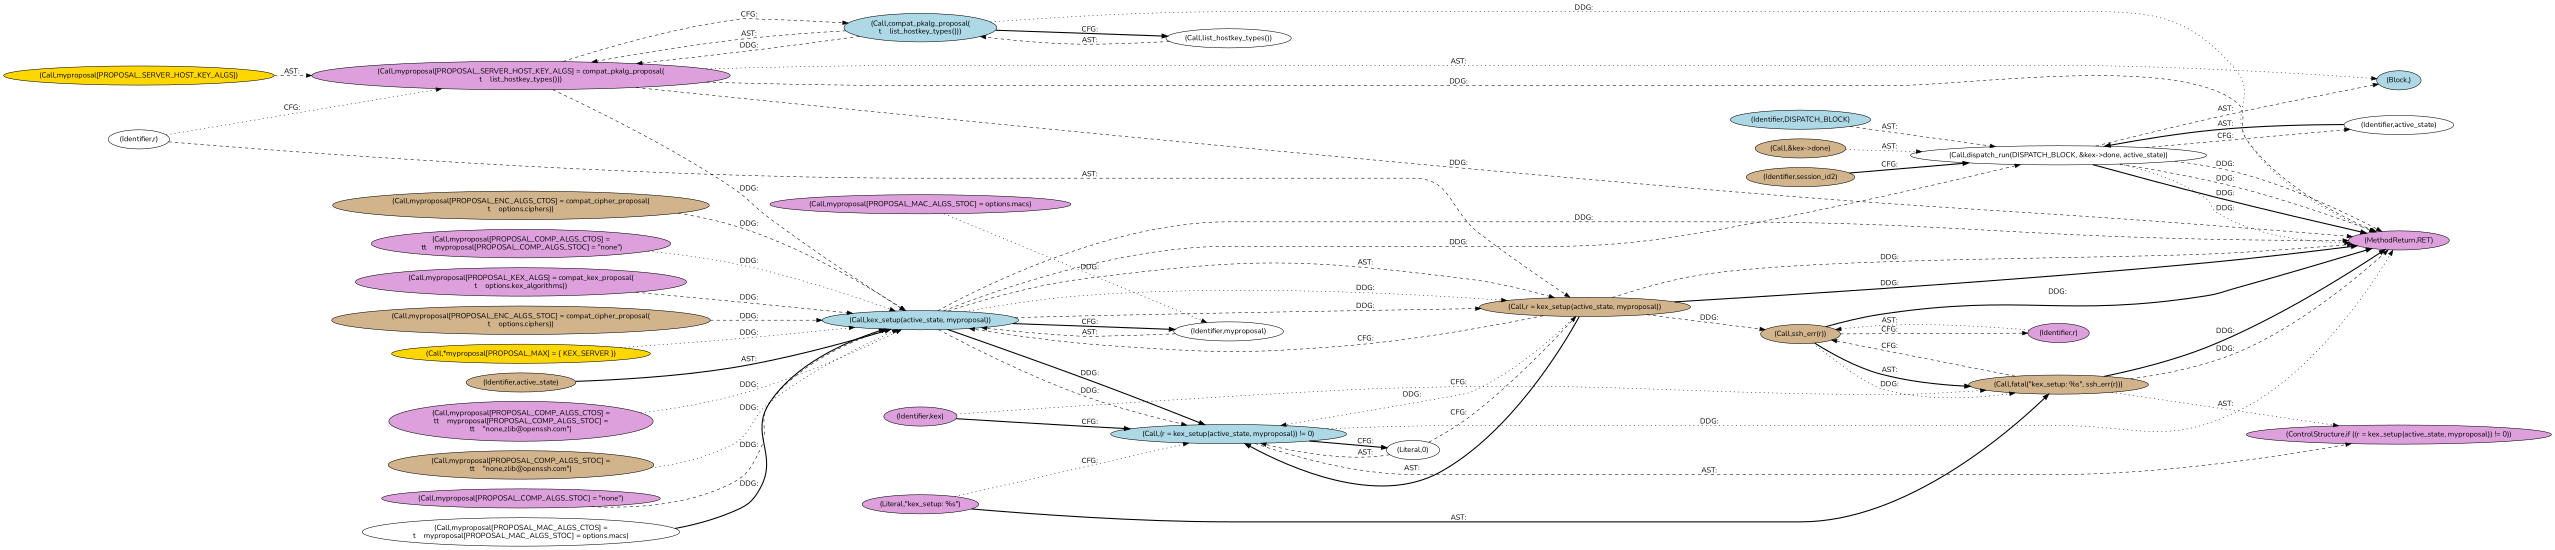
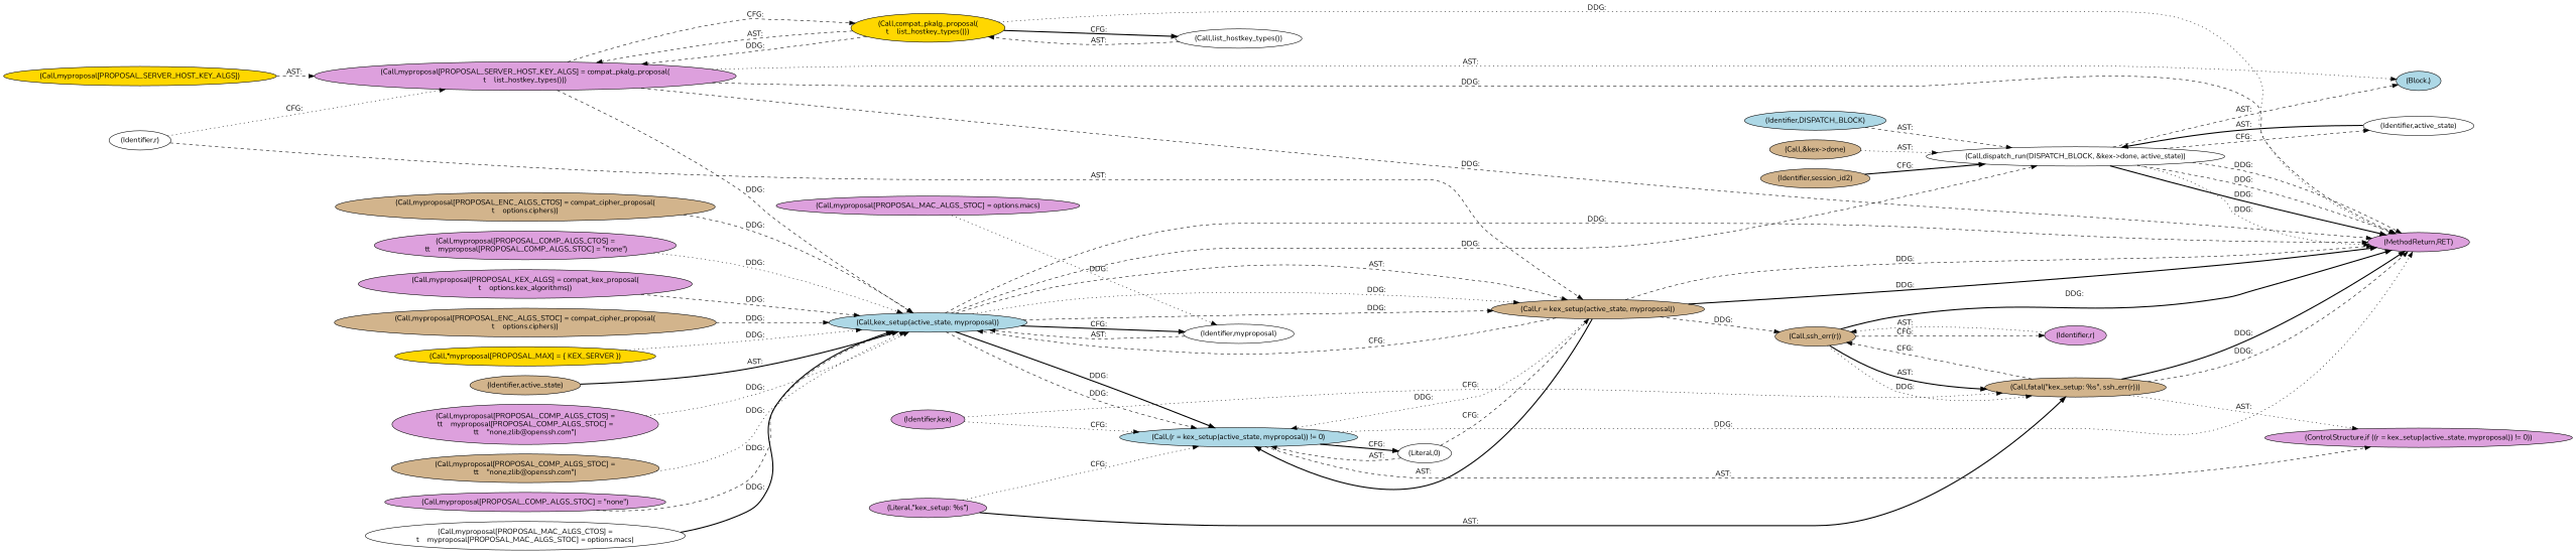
  digraph {
    fontname=Nunito
    rankdir=LR
    node [fillcolor=plum fontname=Nunito style=filled]
    edge [fontname=Nunito style=dashed]
    n1 [label="(Call,myproposal[PROPOSAL_SERVER_HOST_KEY_ALGS] = compat_pkalg_proposal(\n\t    list_hostkey_types()))"]
-   n2 [fillcolor=lightblue label="(Call,compat_pkalg_proposal(\n\t    list_hostkey_types()))"]
+   n2 [fillcolor=gold label="(Call,compat_pkalg_proposal(\n\t    list_hostkey_types()))"]
    n3 [fillcolor=lightblue label="(Call,kex_setup(active_state, myproposal))"]
    n4 [label="(MethodReturn,RET)"]
    n5 [fillcolor=lightblue label="(Block,)"]
    n6 [fillcolor=white label="(Call,list_hostkey_types())"]
    n7 [fillcolor=lightblue label="(Call,(r = kex_setup(active_state, myproposal)) != 0)"]
    n8 [fillcolor=tan label="(Call,r = kex_setup(active_state, myproposal))"]
    n9 [fillcolor=white label="(Call,dispatch_run(DISPATCH_BLOCK, &kex->done, active_state))"]
    n10 [fillcolor=white label="(Identifier,myproposal)"]
    n11 [label="(ControlStructure,if ((r = kex_setup(active_state, myproposal)) != 0))"]
    n12 [fillcolor=white label="(Literal,0)"]
    n13 [fillcolor=tan label="(Call,ssh_err(r))"]
    n14 [fillcolor=white label="(Identifier,active_state)"]
    n15 [fillcolor=tan label="(Call,fatal(\"kex_setup: %s\", ssh_err(r)))"]
    n16 [label="(Identifier,r)"]
    n17 [fillcolor=white label="(Identifier,r)"]
    n18 [fillcolor=tan label="(Call,myproposal[PROPOSAL_COMP_ALGS_STOC] =\n\t\t    \"none,zlib@openssh.com\")"]
    n19 [label="(Call,myproposal[PROPOSAL_COMP_ALGS_STOC] = \"none\")"]
    n20 [fillcolor=tan label="(Call,&kex->done)"]
    n21 [fillcolor=white label="(Call,myproposal[PROPOSAL_MAC_ALGS_CTOS] =\n\t    myproposal[PROPOSAL_MAC_ALGS_STOC] = options.macs)"]
    n22 [fillcolor=tan label="(Call,myproposal[PROPOSAL_ENC_ALGS_CTOS] = compat_cipher_proposal(\n\t    options.ciphers))"]
    n23 [label="(Literal,\"kex_setup: %s\")"]
    n24 [label="(Call,myproposal[PROPOSAL_COMP_ALGS_CTOS] =\n \t\t    myproposal[PROPOSAL_COMP_ALGS_STOC] = \"none\")"]
    n25 [label="(Call,myproposal[PROPOSAL_KEX_ALGS] = compat_kex_proposal(\n\t    options.kex_algorithms))"]
    n26 [fillcolor=tan label="(Identifier,session_id2)"]
    n27 [label="(Call,myproposal[PROPOSAL_MAC_ALGS_STOC] = options.macs)"]
    n28 [label="(Identifier,kex)"]
    n29 [fillcolor=tan label="(Call,myproposal[PROPOSAL_ENC_ALGS_STOC] = compat_cipher_proposal(\n\t    options.ciphers))"]
    n30 [fillcolor=gold label="(Call,*myproposal[PROPOSAL_MAX] = { KEX_SERVER })"]
    n31 [fillcolor=tan label="(Identifier,active_state)"]
    n32 [fillcolor=gold label="(Call,myproposal[PROPOSAL_SERVER_HOST_KEY_ALGS])"]
    n33 [fillcolor=lightblue label="(Identifier,DISPATCH_BLOCK)"]
    n34 [label="(Call,myproposal[PROPOSAL_COMP_ALGS_CTOS] =\n\t\t    myproposal[PROPOSAL_COMP_ALGS_STOC] =\n\t\t    \"none,zlib@openssh.com\")"]
    n1 -> n2 [label="CFG: "]
    n1 -> n3 [label="DDG: "]
    n1 -> n4 [label="DDG: "]
    n1 -> n4 [label="DDG: "]
    n1 -> n5 [label="AST: " style=dotted]
    n2 -> n1 [label="AST: "]
    n2 -> n1 [label="DDG: "]
    n2 -> n4 [label="DDG: " style=dotted]
    n2 -> n6 [label="CFG: " style=bold]
    n3 -> n4 [label="DDG: "]
    n3 -> n7 [label="DDG: " style=bold]
    n3 -> n7 [label="DDG: "]
    n3 -> n8 [label="AST: "]
    n3 -> n8 [label="DDG: " style=dotted]
    n3 -> n8 [label="DDG: "]
    n3 -> n9 [label="DDG: "]
    n3 -> n10 [label="CFG: " style=bold]
    n6 -> n2 [label="AST: "]
    n7 -> n4 [label="DDG: " style=dotted]
    n7 -> n11 [label="AST: "]
    n7 -> n12 [label="CFG: " style=bold]
    n8 -> n3 [label="CFG: "]
    n8 -> n4 [label="DDG: "]
    n8 -> n4 [label="DDG: " style=bold]
    n8 -> n7 [label="AST: " style=bold]
    n8 -> n7 [label="DDG: " style=dotted]
    n8 -> n13 [label="DDG: "]
    n9 -> n4 [label="DDG: "]
    n9 -> n4 [label="DDG: " style=bold]
    n9 -> n4 [label="DDG: " style=dotted]
    n9 -> n4 [label="DDG: "]
    n9 -> n5 [label="AST: "]
    n9 -> n14 [label="CFG: "]
    n10 -> n3 [label="AST: "]
    n12 -> n7 [label="AST: "]
    n12 -> n8 [label="CFG: "]
    n13 -> n4 [label="DDG: " style=bold]
    n13 -> n15 [label="AST: " style=bold]
    n13 -> n15 [label="DDG: " style=dotted]
    n13 -> n16 [label="CFG: "]
    n14 -> n9 [label="AST: " style=bold]
    n15 -> n4 [label="DDG: " style=bold]
    n15 -> n4 [label="DDG: "]
    n15 -> n11 [label="AST: " style=dotted]
    n15 -> n13 [label="CFG: "]
    n16 -> n13 [label="AST: " style=dotted]
    n17 -> n1 [label="CFG: " style=dotted]
    n17 -> n8 [label="AST: "]
    n18 -> n3 [label="DDG: " style=dotted]
    n19 -> n3 [label="DDG: "]
    n20 -> n9 [label="AST: " style=dotted]
    n21 -> n3 [label="DDG: " style=bold]
    n22 -> n3 [label="DDG: "]
    n23 -> n7 [label="CFG: " style=dotted]
    n23 -> n15 [label="AST: " style=bold]
    n24 -> n3 [label="DDG: " style=dotted]
    n25 -> n3 [label="DDG: "]
    n26 -> n9 [label="CFG: " style=bold]
    n27 -> n10 [label="DDG: " style=dotted]
-   n28 -> n7 [label="CFG: " style=bold]
+   n28 -> n7 [label="CFG: " style=dotted]
    n28 -> n15 [label="CFG: " style=dotted]
    n29 -> n3 [label="DDG: "]
    n30 -> n3 [label="DDG: " style=dotted]
    n31 -> n3 [label="AST: " style=bold]
    n32 -> n1 [label="AST: "]
    n33 -> n9 [label="AST: "]
    n34 -> n3 [label="DDG: " style=dotted]
  }
